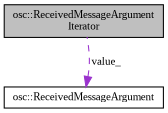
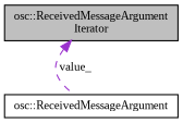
  digraph {
    fontname="Liberation Serif"
    node [color=black fontname="Liberation Serif" fontsize=10 shape=record style=filled]
    n1 [fillcolor=grey75 fontcolor=black height=0.2 label="osc::ReceivedMessageArgument\lIterator" width=0.4]
    n2 [fillcolor=white height=0.2 label="osc::ReceivedMessageArgument" width=0.4]
-   n2 -> n1 [color=darkorchid3 dir=back fontname="Liberation Serif" fontsize=10 label=" value_" labelfontname=Helvetica labelfontsize=10 style=dashed]
+   n1 -> n2 [color=darkorchid3 dir=back fontname="Liberation Serif" fontsize=10 label=" value_" labelfontname=Helvetica labelfontsize=10 style=dashed]
  }
